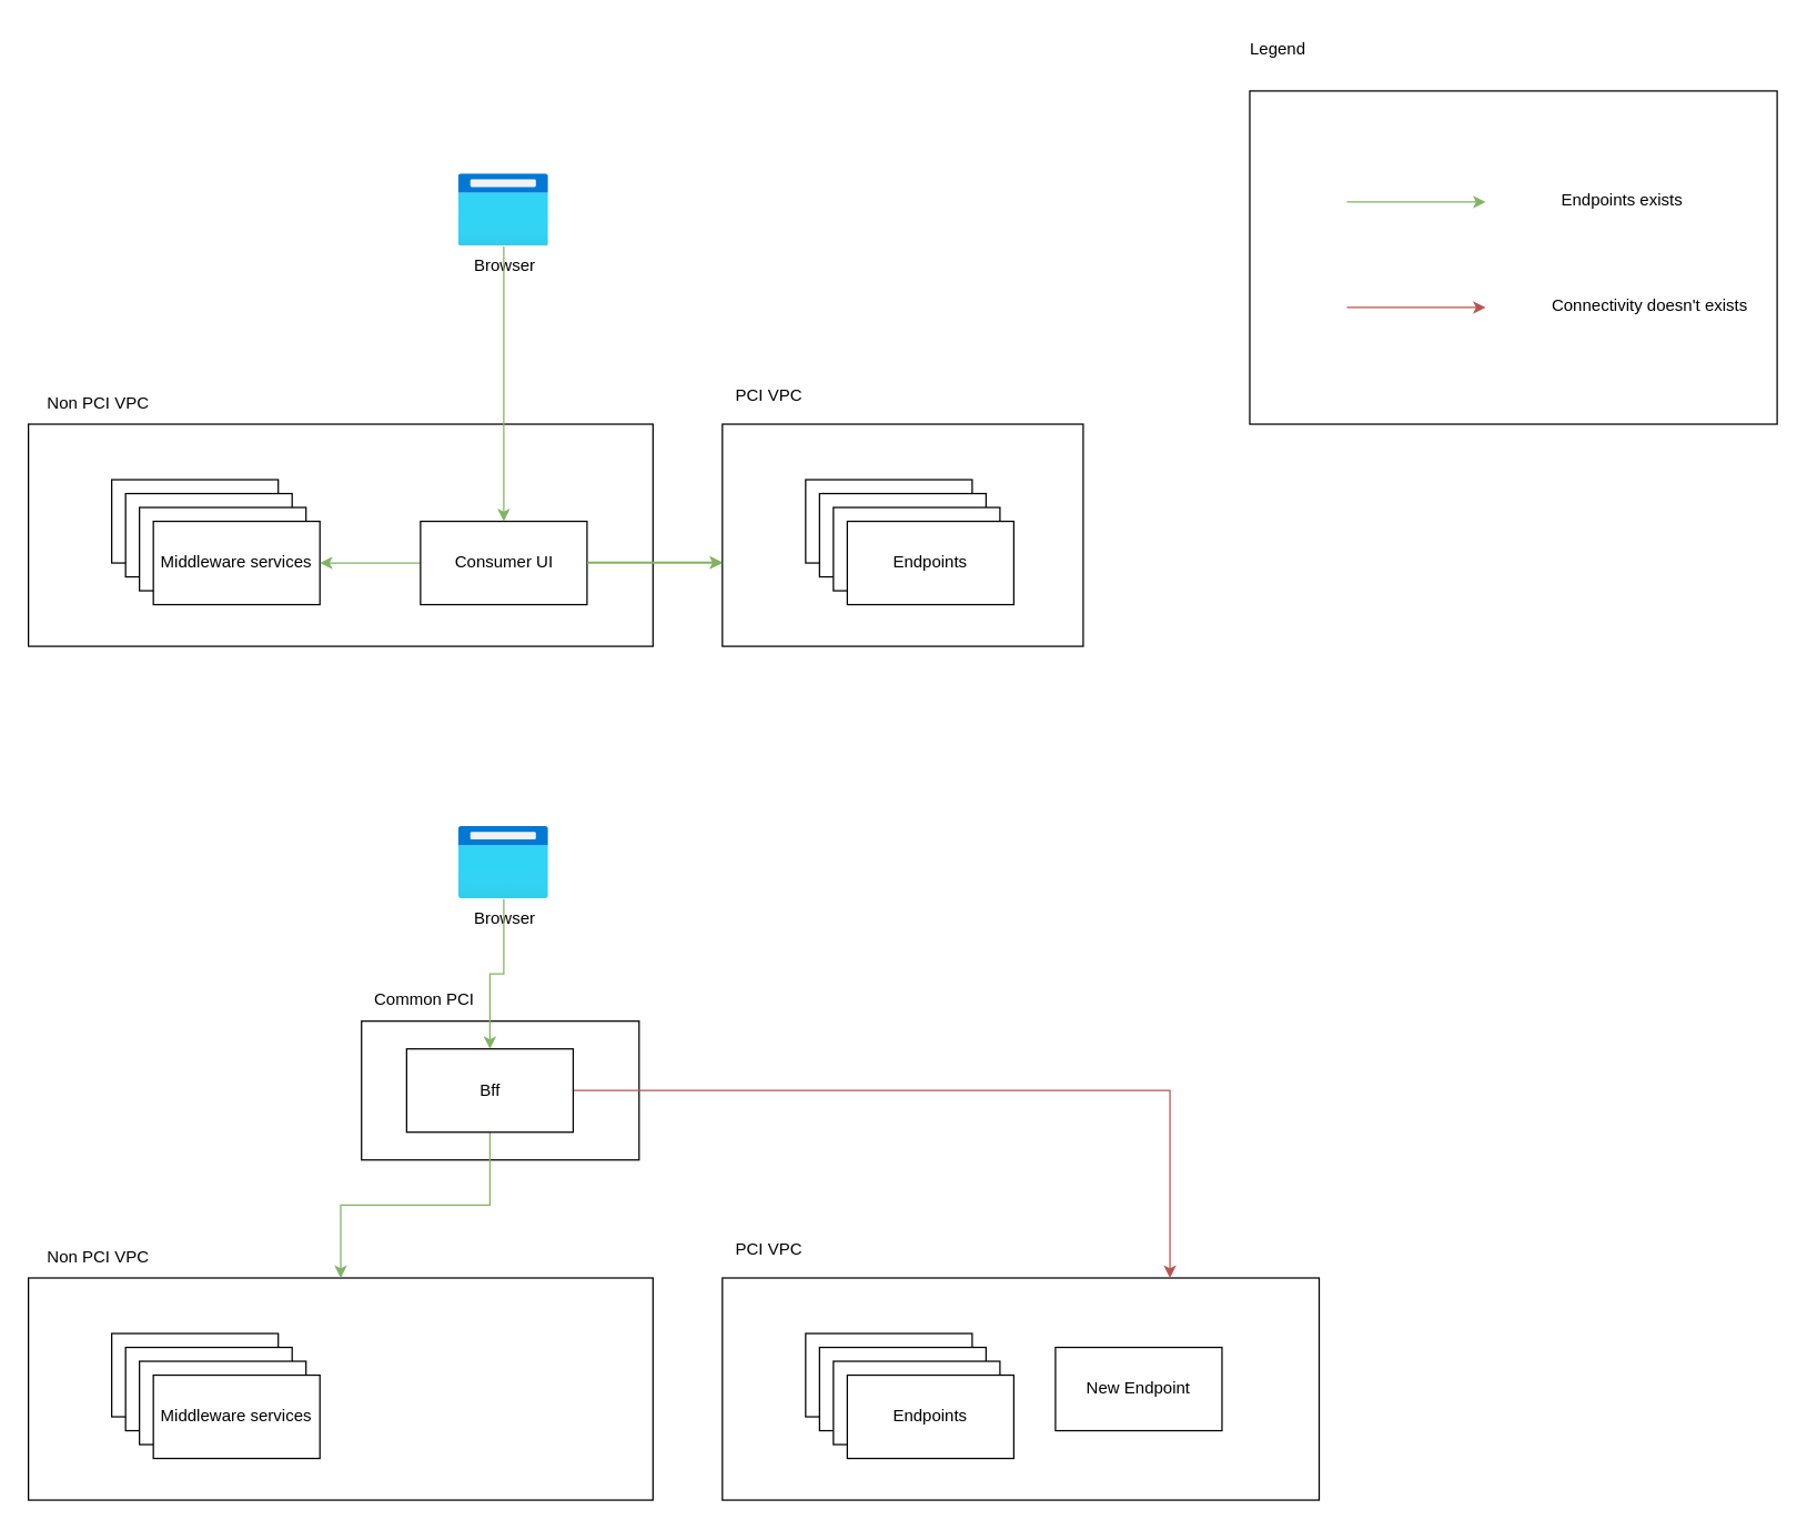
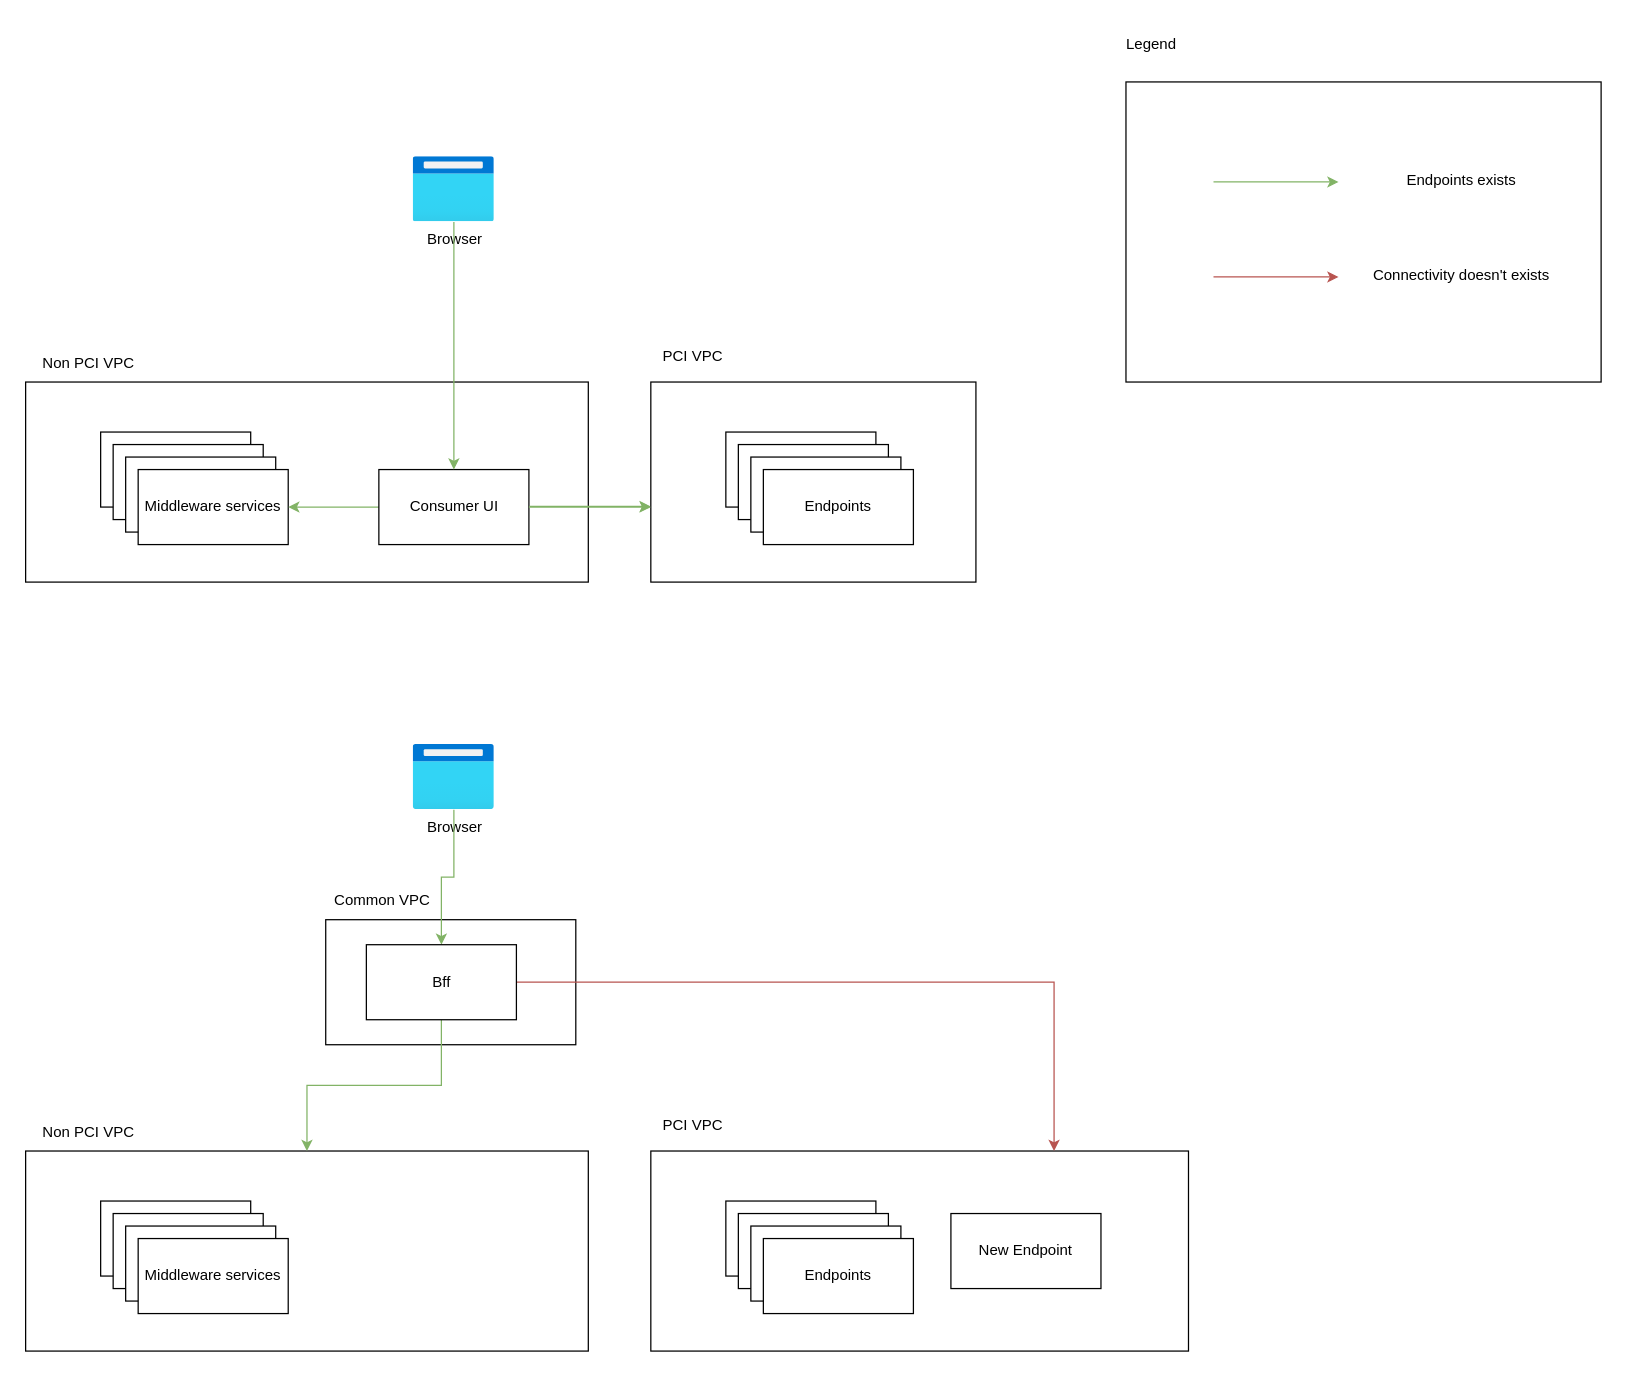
  <mxCell id="0" />
  <mxCell id="1" parent="0" />
  <mxCell id="2" value="" style="group" vertex="1" connectable="0" parent="1"><mxGeometry x="240" y="705" width="300" height="130" as="geometry" /></mxCell>
  <mxCell id="3" value="" style="rounded=0;whiteSpace=wrap;html=1;" vertex="1" parent="2"><mxGeometry x="20" y="30" width="200" height="100" as="geometry" /></mxCell>
- <mxCell id="4" value="Common PCI" style="text;html=1;align=center;verticalAlign=middle;resizable=0;points=[];autosize=1;strokeColor=none;fillColor=none;" vertex="1" parent="2"><mxGeometry x="15" y="0.003" width="100" height="30" as="geometry" /></mxCell>
+ <mxCell id="4" value="Common VPC" style="text;html=1;align=center;verticalAlign=middle;resizable=0;points=[];autosize=1;strokeColor=none;fillColor=none;" vertex="1" parent="2"><mxGeometry x="15" y="0.003" width="100" height="30" as="geometry" /></mxCell>
  <mxCell id="5" value="Browser" style="image;aspect=fixed;html=1;points=[];align=center;fontSize=12;image=img/lib/azure2/general/Browser.svg;" vertex="1" parent="1"><mxGeometry x="330" y="125" width="65" height="52" as="geometry" /></mxCell>
  <mxCell id="6" value="" style="group" vertex="1" connectable="0" parent="1"><mxGeometry x="20" y="270" width="450" height="195" as="geometry" /></mxCell>
  <mxCell id="7" value="" style="group" vertex="1" connectable="0" parent="6"><mxGeometry y="35" width="450" height="160" as="geometry" /></mxCell>
  <mxCell id="8" value="" style="rounded=0;whiteSpace=wrap;html=1;" vertex="1" parent="7"><mxGeometry width="450" height="160" as="geometry" /></mxCell>
  <mxCell id="9" value="Consumer UI" style="rounded=0;whiteSpace=wrap;html=1;" vertex="1" parent="7"><mxGeometry x="60" y="40" width="120" height="60" as="geometry" /></mxCell>
  <mxCell id="10" value="Consumer UI" style="rounded=0;whiteSpace=wrap;html=1;" vertex="1" parent="7"><mxGeometry x="70" y="50" width="120" height="60" as="geometry" /></mxCell>
  <mxCell id="11" value="Consumer UI" style="rounded=0;whiteSpace=wrap;html=1;" vertex="1" parent="7"><mxGeometry x="80" y="60" width="120" height="60" as="geometry" /></mxCell>
  <mxCell id="12" value="Middleware services" style="rounded=0;whiteSpace=wrap;html=1;" vertex="1" parent="7"><mxGeometry x="90" y="70" width="120" height="60" as="geometry" /></mxCell>
  <mxCell id="13" value="" style="edgeStyle=orthogonalEdgeStyle;rounded=0;orthogonalLoop=1;jettySize=auto;html=1;fillColor=#d5e8d4;strokeColor=#82b366;" edge="1" parent="7" source="14" target="12"><mxGeometry relative="1" as="geometry" /></mxCell>
  <mxCell id="14" value="Consumer UI" style="rounded=0;whiteSpace=wrap;html=1;" parent="7" vertex="1"><mxGeometry x="282.5" y="70" width="120" height="60" as="geometry" /></mxCell>
  <mxCell id="15" value="" style="edgeStyle=orthogonalEdgeStyle;rounded=0;orthogonalLoop=1;jettySize=auto;html=1;fillColor=#d5e8d4;strokeColor=#82b366;" edge="1" parent="7"><mxGeometry relative="1" as="geometry"><mxPoint x="403" y="99.5" as="sourcePoint" /><mxPoint x="500" y="99.5" as="targetPoint" /><Array as="points"><mxPoint x="470" y="99.5" /><mxPoint x="470" y="99.5" /></Array></mxGeometry></mxCell>
  <mxCell id="16" value="Non PCI VPC" style="text;html=1;align=center;verticalAlign=middle;resizable=0;points=[];autosize=1;strokeColor=none;fillColor=none;" vertex="1" parent="6"><mxGeometry y="5" width="100" height="30" as="geometry" /></mxCell>
  <mxCell id="17" value="" style="group" vertex="1" connectable="0" parent="1"><mxGeometry x="520" y="305" width="450" height="160" as="geometry" /></mxCell>
  <mxCell id="18" value="" style="rounded=0;whiteSpace=wrap;html=1;" vertex="1" parent="17"><mxGeometry width="260" height="160" as="geometry" /></mxCell>
  <mxCell id="19" value="Consumer UI" style="rounded=0;whiteSpace=wrap;html=1;" vertex="1" parent="17"><mxGeometry x="60" y="40" width="120" height="60" as="geometry" /></mxCell>
  <mxCell id="20" value="Consumer UI" style="rounded=0;whiteSpace=wrap;html=1;" vertex="1" parent="17"><mxGeometry x="70" y="50" width="120" height="60" as="geometry" /></mxCell>
  <mxCell id="21" value="Consumer UI" style="rounded=0;whiteSpace=wrap;html=1;" vertex="1" parent="17"><mxGeometry x="80" y="60" width="120" height="60" as="geometry" /></mxCell>
  <mxCell id="22" value="Endpoints" style="rounded=0;whiteSpace=wrap;html=1;" vertex="1" parent="17"><mxGeometry x="90" y="70" width="120" height="60" as="geometry" /></mxCell>
  <mxCell id="23" value="PCI VPC&amp;nbsp;" style="text;html=1;align=center;verticalAlign=middle;resizable=0;points=[];autosize=1;strokeColor=none;fillColor=none;" vertex="1" parent="1"><mxGeometry x="520" y="270" width="70" height="30" as="geometry" /></mxCell>
  <mxCell id="24" value="" style="edgeStyle=orthogonalEdgeStyle;rounded=0;orthogonalLoop=1;jettySize=auto;html=1;fillColor=#d5e8d4;strokeColor=#82b366;" edge="1" parent="1" source="5" target="14"><mxGeometry relative="1" as="geometry"><mxPoint x="362.5" y="355" as="targetPoint" /></mxGeometry></mxCell>
  <mxCell id="25" value="" style="edgeStyle=orthogonalEdgeStyle;rounded=0;orthogonalLoop=1;jettySize=auto;html=1;fillColor=#d5e8d4;strokeColor=#82b366;" edge="1" parent="1" source="14" target="18"><mxGeometry relative="1" as="geometry"><mxPoint x="510" y="385" as="targetPoint" /><Array as="points"><mxPoint x="490" y="405" /><mxPoint x="490" y="405" /></Array></mxGeometry></mxCell>
  <mxCell id="26" value="Browser" style="image;aspect=fixed;html=1;points=[];align=center;fontSize=12;image=img/lib/azure2/general/Browser.svg;" vertex="1" parent="1"><mxGeometry x="330" y="595" width="65" height="52" as="geometry" /></mxCell>
  <mxCell id="27" value="" style="group" vertex="1" connectable="0" parent="1"><mxGeometry x="20" y="885" width="450" height="195" as="geometry" /></mxCell>
  <mxCell id="28" value="" style="group" vertex="1" connectable="0" parent="27"><mxGeometry y="35" width="450" height="160" as="geometry" /></mxCell>
  <mxCell id="29" value="" style="rounded=0;whiteSpace=wrap;html=1;" vertex="1" parent="28"><mxGeometry width="450" height="160" as="geometry" /></mxCell>
  <mxCell id="30" value="Consumer UI" style="rounded=0;whiteSpace=wrap;html=1;" vertex="1" parent="28"><mxGeometry x="60" y="40" width="120" height="60" as="geometry" /></mxCell>
  <mxCell id="31" value="Consumer UI" style="rounded=0;whiteSpace=wrap;html=1;" vertex="1" parent="28"><mxGeometry x="70" y="50" width="120" height="60" as="geometry" /></mxCell>
  <mxCell id="32" value="Consumer UI" style="rounded=0;whiteSpace=wrap;html=1;" vertex="1" parent="28"><mxGeometry x="80" y="60" width="120" height="60" as="geometry" /></mxCell>
  <mxCell id="33" value="Middleware services" style="rounded=0;whiteSpace=wrap;html=1;" vertex="1" parent="28"><mxGeometry x="90" y="70" width="120" height="60" as="geometry" /></mxCell>
  <mxCell id="34" value="Non PCI VPC" style="text;html=1;align=center;verticalAlign=middle;resizable=0;points=[];autosize=1;strokeColor=none;fillColor=none;" vertex="1" parent="27"><mxGeometry y="5" width="100" height="30" as="geometry" /></mxCell>
  <mxCell id="35" value="" style="rounded=0;whiteSpace=wrap;html=1;" vertex="1" parent="1"><mxGeometry x="520" y="920" width="430" height="160" as="geometry" /></mxCell>
  <mxCell id="36" value="Consumer UI" style="rounded=0;whiteSpace=wrap;html=1;" vertex="1" parent="1"><mxGeometry x="580" y="960" width="120" height="60" as="geometry" /></mxCell>
  <mxCell id="37" value="Consumer UI" style="rounded=0;whiteSpace=wrap;html=1;" vertex="1" parent="1"><mxGeometry x="590" y="970" width="120" height="60" as="geometry" /></mxCell>
  <mxCell id="38" value="Consumer UI" style="rounded=0;whiteSpace=wrap;html=1;" vertex="1" parent="1"><mxGeometry x="600" y="980" width="120" height="60" as="geometry" /></mxCell>
  <mxCell id="39" value="Endpoints" style="rounded=0;whiteSpace=wrap;html=1;" vertex="1" parent="1"><mxGeometry x="610" y="990" width="120" height="60" as="geometry" /></mxCell>
  <mxCell id="40" value="PCI VPC&amp;nbsp;" style="text;html=1;align=center;verticalAlign=middle;resizable=0;points=[];autosize=1;strokeColor=none;fillColor=none;" vertex="1" parent="1"><mxGeometry x="520" y="885" width="70" height="30" as="geometry" /></mxCell>
  <mxCell id="41" value="" style="edgeStyle=orthogonalEdgeStyle;rounded=0;orthogonalLoop=1;jettySize=auto;html=1;fillColor=#d5e8d4;strokeColor=#82b366;" edge="1" parent="1" source="26" target="44"><mxGeometry relative="1" as="geometry"><mxPoint x="510" y="745" as="targetPoint" /></mxGeometry></mxCell>
  <mxCell id="42" value="" style="edgeStyle=orthogonalEdgeStyle;rounded=0;orthogonalLoop=1;jettySize=auto;html=1;fillColor=#d5e8d4;strokeColor=#82b366;" edge="1" parent="1" source="44" target="29"><mxGeometry relative="1" as="geometry" /></mxCell>
  <mxCell id="43" value="" style="edgeStyle=orthogonalEdgeStyle;rounded=0;orthogonalLoop=1;jettySize=auto;html=1;entryX=0.75;entryY=0;entryDx=0;entryDy=0;fillColor=#f8cecc;strokeColor=#b85450;" edge="1" parent="1" source="44" target="35"><mxGeometry relative="1" as="geometry"><mxPoint x="562.5" y="785" as="targetPoint" /></mxGeometry></mxCell>
  <mxCell id="44" value="Bff" style="rounded=0;whiteSpace=wrap;html=1;" vertex="1" parent="1"><mxGeometry x="292.5" y="755" width="120" height="60" as="geometry" /></mxCell>
  <mxCell id="45" value="New Endpoint" style="rounded=0;whiteSpace=wrap;html=1;" vertex="1" parent="1"><mxGeometry x="760" y="970" width="120" height="60" as="geometry" /></mxCell>
  <mxCell id="46" value="" style="rounded=0;whiteSpace=wrap;html=1;" vertex="1" parent="1"><mxGeometry x="900" y="65" width="380" height="240" as="geometry" /></mxCell>
  <mxCell id="47" value="Legend" style="text;html=1;align=center;verticalAlign=middle;resizable=0;points=[];autosize=1;strokeColor=none;fillColor=none;" vertex="1" parent="1"><mxGeometry x="890" y="20" width="60" height="30" as="geometry" /></mxCell>
  <mxCell id="48" value="" style="edgeStyle=orthogonalEdgeStyle;rounded=0;orthogonalLoop=1;jettySize=auto;html=1;fillColor=#d5e8d4;strokeColor=#82b366;" edge="1" parent="1"><mxGeometry relative="1" as="geometry"><mxPoint x="970" y="145" as="sourcePoint" /><mxPoint x="1070" y="145" as="targetPoint" /><Array as="points"><mxPoint x="1070" y="145" /></Array></mxGeometry></mxCell>
  <mxCell id="49" value="Endpoints exists" style="text;html=1;align=center;verticalAlign=middle;resizable=0;points=[];autosize=1;strokeColor=none;fillColor=none;" vertex="1" parent="1"><mxGeometry x="1108" y="129" width="120" height="30" as="geometry" /></mxCell>
  <mxCell id="50" value="" style="edgeStyle=orthogonalEdgeStyle;rounded=0;orthogonalLoop=1;jettySize=auto;html=1;fillColor=#f8cecc;strokeColor=#b85450;" edge="1" parent="1"><mxGeometry relative="1" as="geometry"><mxPoint x="970" y="221" as="sourcePoint" /><mxPoint x="1070" y="221" as="targetPoint" /><Array as="points"><mxPoint x="1070" y="221" /></Array></mxGeometry></mxCell>
- <mxCell id="51" value="Connectivity doesn't exists" style="text;html=1;align=center;verticalAlign=middle;resizable=0;points=[];autosize=1;strokeColor=none;fillColor=none;" vertex="1" parent="1"><mxGeometry x="1108" y="205" width="160" height="30" as="geometry" /></mxCell>
+ <mxCell id="51" value="Connectivity doesn't exists" style="text;html=1;align=center;verticalAlign=middle;resizable=0;points=[];autosize=1;strokeColor=none;fillColor=none;" vertex="1" parent="1"><mxGeometry x="1088" y="205" width="160" height="30" as="geometry" /></mxCell>
